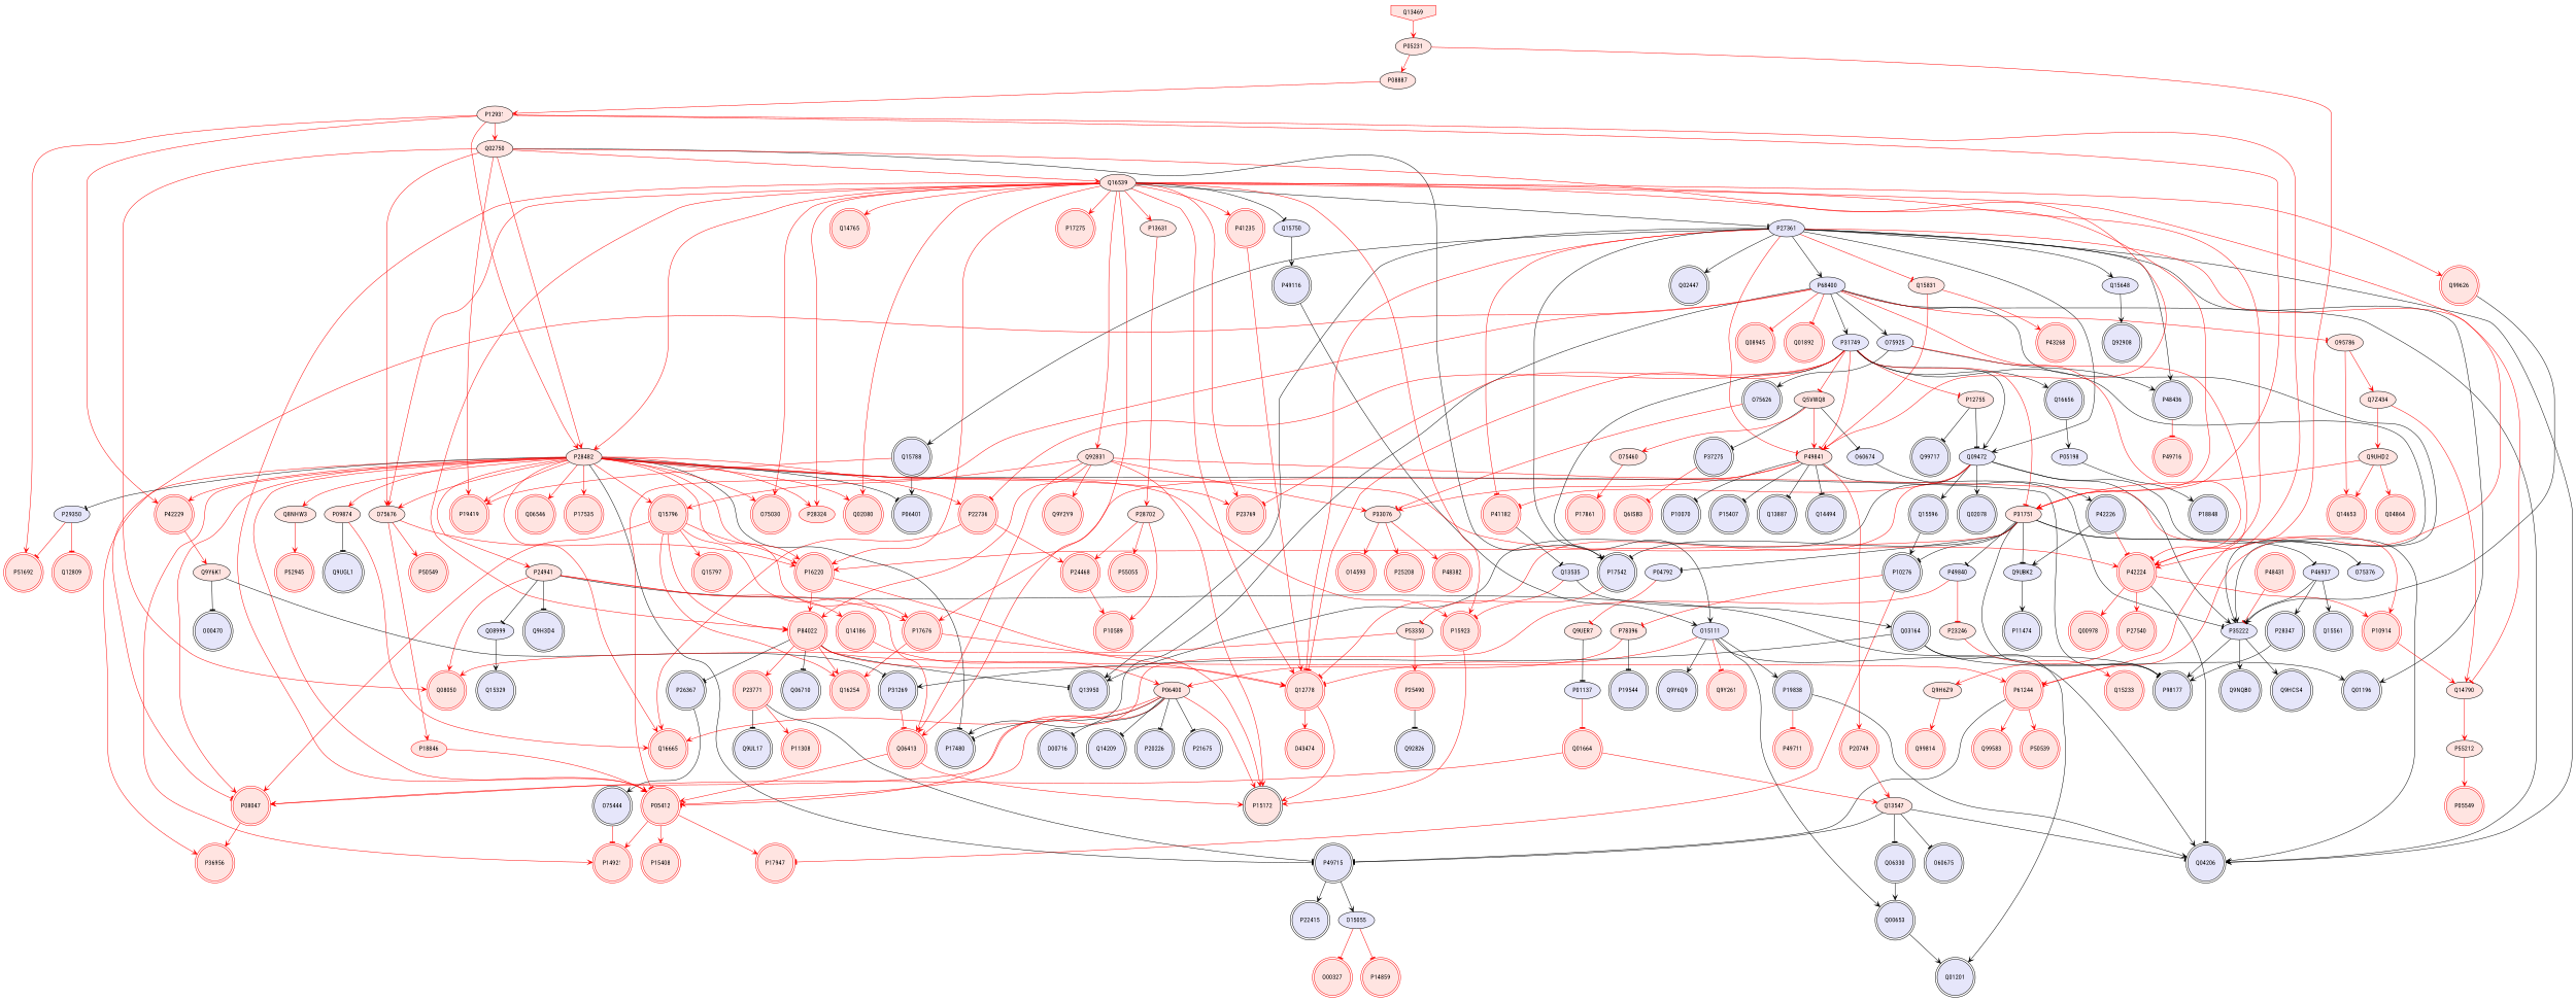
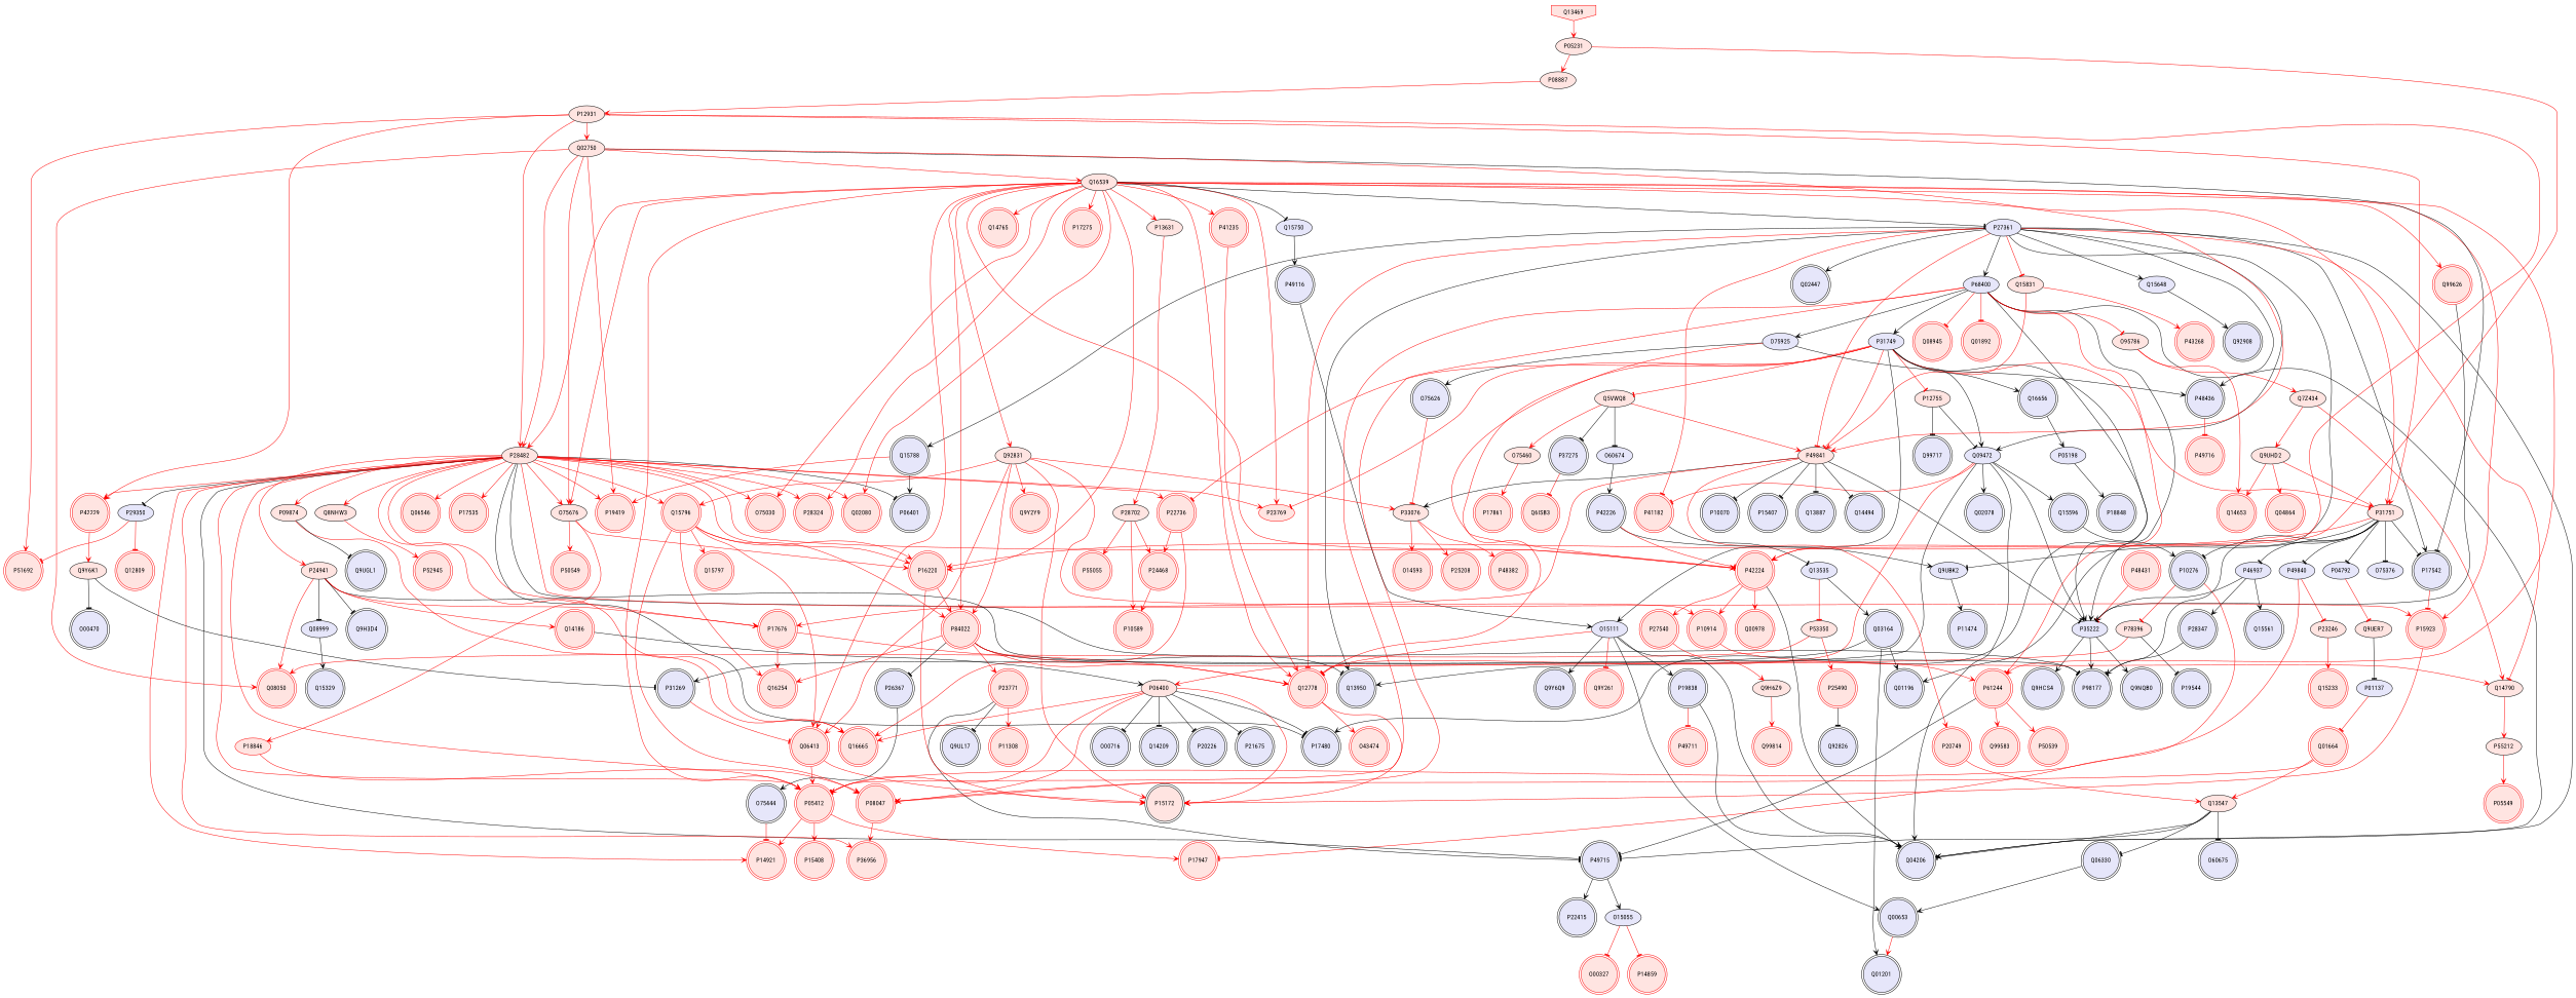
  digraph {
    fontname="Roboto Condensed"
    node [fillcolor=mistyrose fontname="Roboto Condensed" style=filled color=red shape=doublecircle]
    edge [arrowhead=vee color=red fontname="Roboto Condensed" penwidth=1]
    Q09472 [fillcolor=lavender color="" shape=""]
    Q13950 [color=black fillcolor=lavender]
    Q04206 [color=black fillcolor=lavender]
    P35222 [fillcolor=lavender color="" shape=""]
    Q15596 [color=black fillcolor=lavender]
    Q02078 [color=black fillcolor=lavender]
    P41182
    Q12778
    P98177 [color=black fillcolor=lavender]
    Q9NQB0 [color=black fillcolor=lavender]
    Q9HCS4 [color=black fillcolor=lavender]
    P10276 [color=black fillcolor=lavender]
    Q13535 [fillcolor=lavender color="" shape=""]
    P15172 [color=black]
    O43474
    P27361 [fillcolor=lavender color="" shape=""]
    Q15788 [color=black fillcolor=lavender]
    P68400 [fillcolor=lavender color="" shape=""]
    Q01196 [color=black fillcolor=lavender]
    Q02447 [color=black fillcolor=lavender]
    P17542 [color=black fillcolor=lavender]
    Q15648 [fillcolor=lavender color="" shape=""]
    P49841 [color="" shape=""]
    P48436 [color=black fillcolor=lavender]
    Q14790 [color="" shape=""]
    Q15831 [color="" shape=""]
    P06401 [color=black fillcolor=lavender]
    P19419
    P61244
    P31749 [fillcolor=lavender color="" shape=""]
    O75925 [fillcolor=lavender color="" shape=""]
    P17480 [color=black fillcolor=lavender]
    P08047
    P05412
    O95786 [color="" shape=""]
    Q08945
    Q01892
    P15923
    Q92908 [color=black fillcolor=lavender]
    P10070 [color=black fillcolor=lavender]
    P15407 [color=black fillcolor=lavender]
    Q13887 [color=black fillcolor=lavender]
    Q14494 [color=black fillcolor=lavender]
    P33076 [color="" shape=""]
    P17676
    P20749
    P49716
    P55212 [color="" shape=""]
    P43268
    P84022
    P23771
    P26367 [color=black fillcolor=lavender]
-   Q06710 [color=black fillcolor=lavender]
    Q16254
    P49715 [color=black fillcolor=lavender]
    Q9UL17 [color=black fillcolor=lavender]
    P11308
    Q99583
    P50539
    O75444 [color=black fillcolor=lavender]
    P31751 [color="" shape=""]
    P04792 [fillcolor=lavender color="" shape=""]
    P46937 [fillcolor=lavender color="" shape=""]
    O75376 [color=black fillcolor=lavender shape=ellipse]
    P49840 [fillcolor=lavender color="" shape=""]
    Q9UBK2 [fillcolor=lavender color="" shape=""]
    P16220
    Q9UER7 [color="" shape=""]
    Q15561 [color=black fillcolor=lavender]
    P28347 [color=black fillcolor=lavender]
    P23246 [color="" shape=""]
    P78396 [color="" shape=""]
    P17947
    P11474 [color=black fillcolor=lavender]
    P01137 [fillcolor=lavender color="" shape=""]
    O15111 [fillcolor=lavender color="" shape=""]
    Q00653 [color=black fillcolor=lavender]
    P19838 [color=black fillcolor=lavender]
    Q9Y6Q9 [color=black fillcolor=lavender]
    Q9Y261
    Q01201 [color=black fillcolor=lavender]
    P49711
    P49116 [color=black fillcolor=lavender]
    P12755 [color="" shape=""]
    Q16656 [color=black fillcolor=lavender]
    Q5VWQ8 [color="" shape=""]
    P22736
-   P23769
+   P23769 [shape=ellipse]
    Q99717 [color=black fillcolor=lavender]
    P05198 [fillcolor=lavender color="" shape=""]
    O60674 [fillcolor=lavender color="" shape=""]
    P37275 [color=black fillcolor=lavender]
    O75460 [color="" shape=""]
    Q16665
    P24468
    P48431
    P42224
    O75626 [color=black fillcolor=lavender]
    P36956
    P14921
    P15408
    Q7Z434 [color="" shape=""]
    Q14653
    Q16539 [color="" shape=""]
    Q99626
    Q15750 [fillcolor=lavender color="" shape=""]
    P28482 [color="" shape=""]
    Q92831 [color="" shape=""]
    Q06413
    O75676 [color="" shape=""]
    Q14765
    P41235
    O75030
    P17275
    P13631 [color="" shape=""]
-   P28324 [shape=ellipse]
+   P28324
    Q02080
    P24941 [color="" shape=""]
    P29350 [fillcolor=lavender color="" shape=""]
    P09874 [color="" shape=""]
    P42229
    Q15796
    Q06546
    P17535
    Q8NHW3 [color="" shape=""]
    P10914
    P27540
    Q00978
    Q9Y2Y9
    P18846 [shape=ellipse]
    P50549
    P28702 [color="" shape=""]
    P18848 [color=black fillcolor=lavender]
    P25208
    P48382
    O14593
    Q13547 [color="" shape=""]
    P22415 [color=black fillcolor=lavender]
    O15055 [fillcolor=lavender color="" shape=""]
    P14859
    O00327
    Q08999 [fillcolor=lavender color="" shape=""]
    Q9H3D4 [color=black fillcolor=lavender]
    Q08050
    Q14186
    P51692
    Q12809
    Q9UGL1 [color=black fillcolor=lavender]
    Q9Y6K1 [color="" shape=""]
    Q15797
    P52945
    P06400 [color="" shape=""]
    O00716 [color=black fillcolor=lavender]
    Q14209 [color=black fillcolor=lavender]
    P20226 [color=black fillcolor=lavender]
    P21675 [color=black fillcolor=lavender]
    Q15329 [color=black fillcolor=lavender]
    Q15233
    Q9H6Z9 [color="" shape=""]
    P19544 [color=black fillcolor=lavender]
    Q06330 [color=black fillcolor=lavender]
    O60675 [color=black fillcolor=lavender]
    Q03164 [color=black fillcolor=lavender]
    P53350 [color="" shape=""]
    P31269 [color=black fillcolor=lavender]
    P25490
    P42226 [color=black fillcolor=lavender]
    Q02750 [color="" shape=""]
    Q6ISB3
    P17861
    Q01664
    Q92826 [color=black fillcolor=lavender]
    O00470 [color=black fillcolor=lavender]
    P12931 [color="" shape=""]
    P08887 [color="" shape=""]
    P05549
    Q9UHD2 [color="" shape=""]
    Q04864
    Q99814
    P05231 [color="" shape=""]
    P10589
    P55055
    Q13469 [shape=invhouse]
    Q09472 -> Q13950 [color=black]
    Q09472 -> Q04206 [color=black]
    Q09472 -> P35222 [color=black]
    Q09472 -> Q15596 [color=black]
    Q09472 -> Q02078 [color=black]
    Q09472 -> P41182 [arrowhead=tee]
    Q09472 -> Q12778 [arrowhead=tee]
    P35222 -> P98177 [color=black]
    P35222 -> Q9NQB0 [color=black]
    P35222 -> Q9HCS4 [color=black]
    Q15596 -> P10276 [color=black]
    P41182 -> Q13535 [arrowhead=tee color=black]
    Q12778 -> P15172
    Q12778 -> O43474
    P10276 -> P78396 [arrowhead=tee]
    P10276 -> P17947 [arrowhead=tee]
    Q13535 -> Q03164 [color=black]
    Q13535 -> P53350 [arrowhead=tee]
    P27361 -> Q09472 [color=black]
    P27361 -> Q13950 [color=black]
    P27361 -> Q04206 [color=black]
    P27361 -> P41182 [arrowhead=tee]
    P27361 -> Q12778 [arrowhead=tee]
    P27361 -> Q15788 [color=black]
    P27361 -> P68400 [color=black]
    P27361 -> Q01196 [color=black]
    P27361 -> Q02447 [color=black]
    P27361 -> P17542 [color=black]
    P27361 -> Q15648 [color=black]
    P27361 -> P49841 [arrowhead=tee]
    P27361 -> P48436 [color=black]
    P27361 -> Q14790 [arrowhead=tee]
    P27361 -> Q15831 [arrowhead=tee]
    Q15788 -> P06401 [color=black]
    Q15788 -> P19419
    P68400 -> Q04206 [color=black]
    P68400 -> P35222 [color=black]
    P68400 -> P61244 [arrowhead=tee]
    P68400 -> P31749 [color=black]
    P68400 -> O75925 [color=black]
    P68400 -> P17480 [color=black]
    P68400 -> P08047 [arrowhead=tee]
    P68400 -> P05412 [arrowhead=tee]
    P68400 -> O95786 [arrowhead=tee]
    P68400 -> Q08945 [arrowhead=tee]
    P68400 -> Q01892 [arrowhead=tee]
    P17542 -> P15923 [arrowhead=tee]
    Q15648 -> Q92908 [color=black]
    P49841 -> P35222 [arrowhead=tee color=black]
    P49841 -> P10070 [arrowhead=tee color=black]
    P49841 -> P15407 [arrowhead=tee color=black]
    P49841 -> Q13887 [arrowhead=tee color=black]
    P49841 -> Q14494 [arrowhead=tee color=black]
-   P49841 -> P33076
+   P49841 -> P33076 [color=black]
    P49841 -> P17676
    P49841 -> P20749
    P48436 -> P49716 [arrowhead=tee]
    Q14790 -> P55212
    Q15831 -> P49841
    Q15831 -> P43268
    P61244 -> P49715 [arrowhead=tee color=black]
    P61244 -> Q99583
    P61244 -> P50539
    P31749 -> Q09472 [color=black]
    P31749 -> P35222 [color=black]
    P31749 -> Q12778 [arrowhead=tee]
    P31749 -> P49841 [arrowhead=tee]
    P31749 -> P31751 [arrowhead=tee]
    P31749 -> O15111 [color=black]
    P31749 -> P12755 [arrowhead=tee]
    P31749 -> Q16656 [color=black]
    P31749 -> Q5VWQ8 [arrowhead=tee]
    P31749 -> P22736 [arrowhead=tee]
    P31749 -> P23769 [arrowhead=tee]
    O75925 -> P48436 [color=black]
    O75925 -> P42224 [arrowhead=tee]
    O75925 -> O75626 [color=black]
    P08047 -> P36956
    P05412 -> P17947
    P05412 -> P14921
    P05412 -> P15408
    O95786 -> Q7Z434
    O95786 -> Q14653
    P15923 -> P15172
    P33076 -> P25208
    P33076 -> P48382
    P33076 -> O14593
    P17676 -> Q12778
    P17676 -> Q16254
    P20749 -> Q13547
    P55212 -> P05549
    P84022 -> Q13950 [arrowhead=tee color=black]
    P84022 -> Q12778
    P84022 -> P61244
    P84022 -> P23771
    P84022 -> P26367 [arrowhead=tee color=black]
-   P84022 -> Q06710 [arrowhead=tee color=black]
    P84022 -> Q16254
    P23771 -> P49715 [arrowhead=tee color=black]
    P23771 -> Q9UL17 [arrowhead=tee color=black]
    P23771 -> P11308
    P26367 -> O75444 [color=black]
    P49715 -> P22415 [color=black]
    P49715 -> O15055 [color=black]
    O75444 -> P14921 [arrowhead=tee]
    P31751 -> P98177 [arrowhead=tee color=black]
    P31751 -> P10276 [arrowhead=tee color=black]
    P31751 -> P17542 [arrowhead=tee color=black]
    P31751 -> P04792 [arrowhead=tee color=black]
    P31751 -> P46937 [arrowhead=tee color=black]
    P31751 -> O75376 [arrowhead=tee color=black]
    P31751 -> P49840 [arrowhead=tee color=black]
    P31751 -> Q9UBK2 [arrowhead=tee color=black]
    P31751 -> P16220
    P04792 -> Q9UER7 [arrowhead=tee]
    P46937 -> P35222 [color=black]
    P46937 -> Q15561 [color=black]
    P46937 -> P28347 [color=black]
    P49840 -> P05412 [arrowhead=tee]
    P49840 -> P23246 [arrowhead=tee]
    Q9UBK2 -> P11474 [color=black]
    P16220 -> P15172
    P16220 -> P84022
    Q9UER7 -> P01137 [arrowhead=tee color=black]
    P28347 -> P98177 [color=black]
    P23246 -> Q15233
    P78396 -> P06400
    P78396 -> P19544 [arrowhead=tee color=black]
    P01137 -> Q01664 [arrowhead=tee]
    O15111 -> Q04206 [color=black]
    O15111 -> Q12778 [arrowhead=tee]
    O15111 -> Q00653 [color=black]
    O15111 -> P19838 [color=black]
    O15111 -> Q9Y6Q9 [color=black]
    O15111 -> Q9Y261 [arrowhead=tee]
-   Q00653 -> Q01201 [color=black]
+   Q00653 -> Q01201
    P19838 -> Q04206 [color=black]
    P19838 -> P49711 [arrowhead=tee]
    P49116 -> O15111 [color=black]
    P12755 -> Q09472 [arrowhead=tee color=black]
    P12755 -> Q99717 [arrowhead=tee color=black]
    Q16656 -> P05198 [color=black]
    Q5VWQ8 -> P49841
    Q5VWQ8 -> O60674 [arrowhead=tee color=black]
    Q5VWQ8 -> P37275 [arrowhead=tee color=black]
    Q5VWQ8 -> O75460
    P22736 -> Q16665
    P22736 -> P24468
    P05198 -> P18848 [color=black]
    O60674 -> P42226 [color=black]
    P37275 -> Q6ISB3 [arrowhead=tee]
    O75460 -> P17861
    P24468 -> P10589
    P48431 -> P35222 [arrowhead=tee]
    P42224 -> Q04206 [arrowhead=tee color=black]
    P42224 -> P10914
    P42224 -> P27540
    P42224 -> Q00978
    O75626 -> P33076 [arrowhead=tee]
    Q7Z434 -> Q14790
    Q7Z434 -> Q9UHD2
    Q16539 -> Q12778
    Q16539 -> P27361 [arrowhead=tee color=black]
    Q16539 -> P61244
    Q16539 -> P05412
    Q16539 -> P15923
    Q16539 -> P84022
    Q16539 -> P31751
    Q16539 -> P16220
    Q16539 -> P23769
    Q16539 -> P42224
    Q16539 -> Q99626
    Q16539 -> Q15750 [arrowhead=tee color=black]
    Q16539 -> P28482
    Q16539 -> Q92831
    Q16539 -> Q06413
    Q16539 -> O75676
    Q16539 -> Q14765
    Q16539 -> P41235
    Q16539 -> O75030
    Q16539 -> P17275
    Q16539 -> P13631
    Q16539 -> P28324
    Q16539 -> Q02080
    Q99626 -> P35222 [arrowhead=tee color=black]
    Q15750 -> P49116 [color=black]
    P28482 -> P98177 [arrowhead=tee color=black]
    P28482 -> P06401 [arrowhead=tee color=black]
    P28482 -> P19419
    P28482 -> P17480 [arrowhead=tee color=black]
    P28482 -> P08047
    P28482 -> P05412
    P28482 -> P15923
    P28482 -> P17676
    P28482 -> P49715 [arrowhead=tee color=black]
    P28482 -> P16220
    P28482 -> P22736
    P28482 -> P23769
    P28482 -> Q16665
    P28482 -> P42224
    P28482 -> P36956
    P28482 -> P14921
    P28482 -> O75676
    P28482 -> O75030
    P28482 -> P28324
    P28482 -> Q02080
    P28482 -> P24941
    P28482 -> P29350 [arrowhead=tee color=black]
    P28482 -> P09874
    P28482 -> P42229
    P28482 -> Q15796
    P28482 -> Q06546
    P28482 -> P17535
    P28482 -> Q8NHW3
    Q92831 -> P15172
    Q92831 -> P33076
    Q92831 -> P84022
    Q92831 -> Q06413
    Q92831 -> Q15796
    Q92831 -> P10914
    Q92831 -> Q9Y2Y9
    Q06413 -> P15172
    Q06413 -> P05412
    O75676 -> P16220
    O75676 -> P18846
    O75676 -> P50549
    P41235 -> Q12778
    P13631 -> P28702
    P24941 -> P98177 [arrowhead=tee color=black]
    P24941 -> P17676
    P24941 -> Q08999 [arrowhead=tee color=black]
    P24941 -> Q9H3D4 [arrowhead=tee color=black]
    P24941 -> Q08050
    P24941 -> Q14186
    P29350 -> P51692 [arrowhead=tee]
    P29350 -> Q12809 [arrowhead=tee]
    P09874 -> Q16665
    P09874 -> Q9UGL1 [arrowhead=tee color=black]
    P42229 -> Q9Y6K1
    Q15796 -> P08047
    Q15796 -> P84022
    Q15796 -> Q16254
    Q15796 -> P16220
    Q15796 -> Q06413
    Q15796 -> Q15797
    Q8NHW3 -> P52945
    P10914 -> Q14790
    P27540 -> Q9H6Z9
    P18846 -> P05412
    P28702 -> P24468
    P28702 -> P10589
    P28702 -> P55055
    Q13547 -> Q04206 [arrowhead=tee color=black]
    Q13547 -> P49715 [arrowhead=tee color=black]
    Q13547 -> Q06330 [arrowhead=tee color=black]
    Q13547 -> O60675 [arrowhead=tee color=black]
    O15055 -> P14859 [arrowhead=tee]
    O15055 -> O00327 [arrowhead=tee]
    Q08999 -> Q15329 [color=black]
-   Q14186 -> P06400
+   Q14186 -> P06400 [color=black]
    Q9Y6K1 -> P31269 [arrowhead=tee color=black]
    Q9Y6K1 -> O00470 [arrowhead=tee color=black]
    P06400 -> P15172
    P06400 -> P17480 [arrowhead=tee color=black]
    P06400 -> P08047
    P06400 -> P05412
    P06400 -> Q16665
    P06400 -> O00716 [arrowhead=tee color=black]
    P06400 -> Q14209 [arrowhead=tee color=black]
    P06400 -> P20226 [arrowhead=tee color=black]
    P06400 -> P21675 [arrowhead=tee color=black]
    Q9H6Z9 -> Q99814
    Q06330 -> Q00653 [color=black]
    Q03164 -> Q01196 [color=black]
    Q03164 -> Q01201 [color=black]
    Q03164 -> P31269 [color=black]
    P53350 -> Q08050
    P53350 -> P25490
    P31269 -> Q06413 [arrowhead=tee]
    P25490 -> Q92826 [arrowhead=tee color=black]
    P42226 -> Q9UBK2 [color=black]
    P42226 -> P42224 [arrowhead=tee]
    Q02750 -> P17542 [arrowhead=tee color=black]
    Q02750 -> P49841
    Q02750 -> P19419
    Q02750 -> Q16539
    Q02750 -> P28482
    Q02750 -> O75676
    Q02750 -> Q08050
    Q01664 -> P08047
    Q01664 -> Q13547
    P12931 -> P31751
    P12931 -> P42224
    P12931 -> P28482
    P12931 -> P42229
    P12931 -> P51692
    P12931 -> Q02750
    P08887 -> P12931
    Q9UHD2 -> P31751
    Q9UHD2 -> Q14653
    Q9UHD2 -> Q04864
    P05231 -> P42224
    P05231 -> P08887
    Q13469 -> P05231
  }
